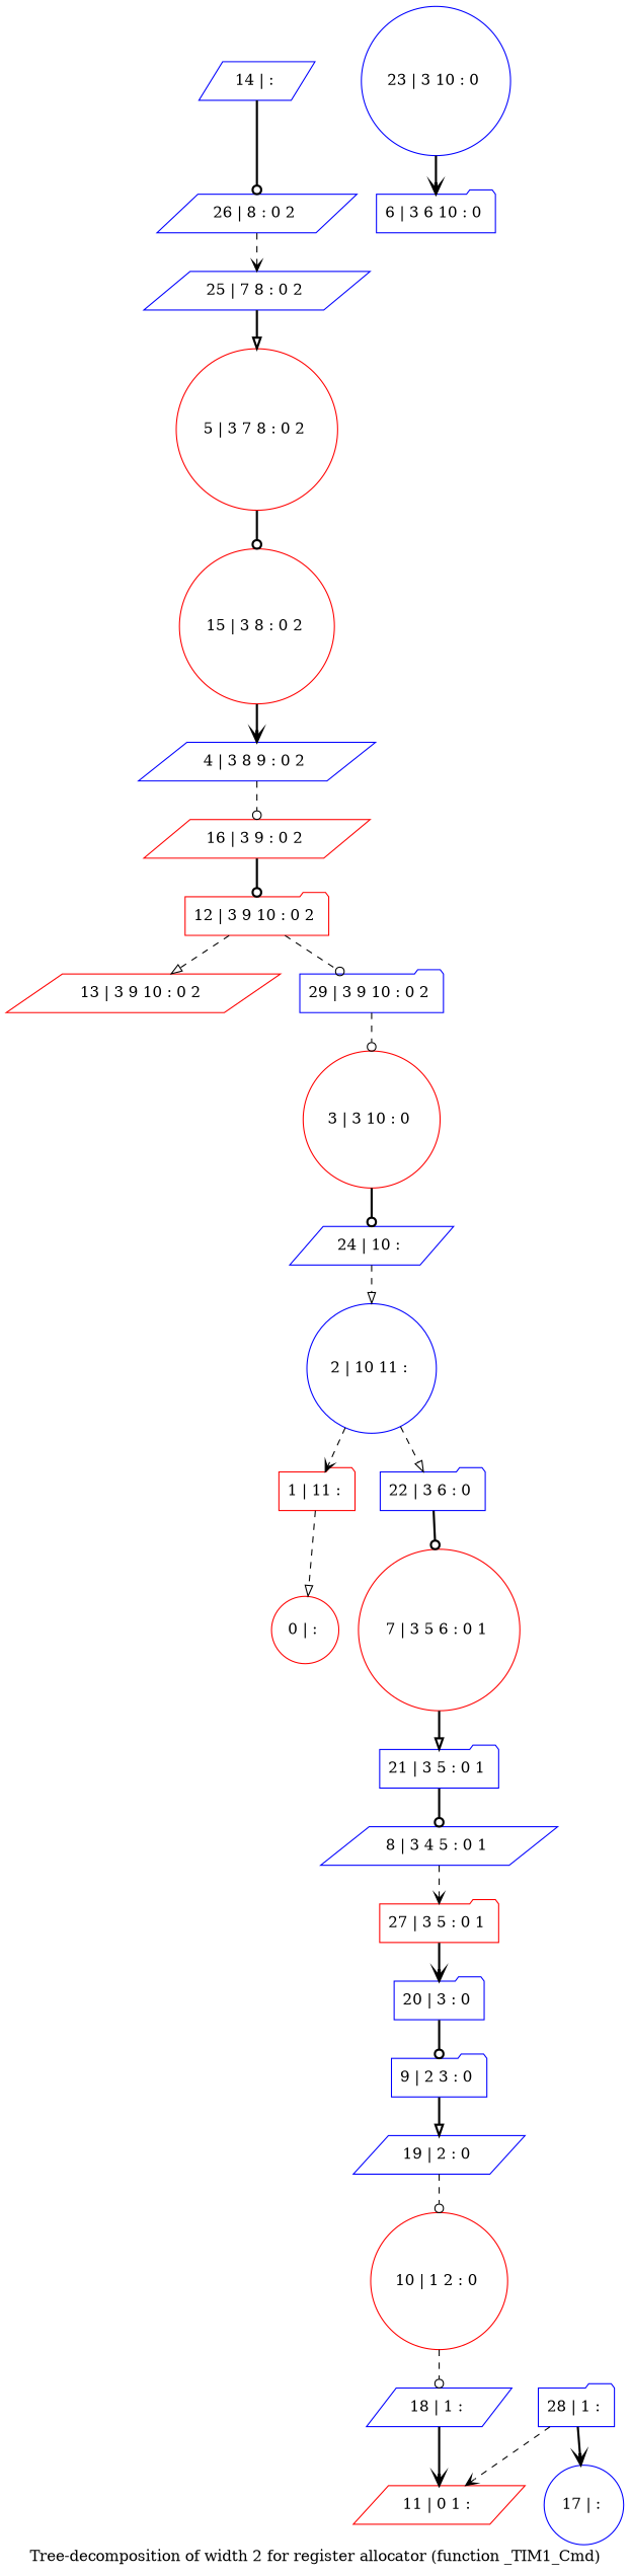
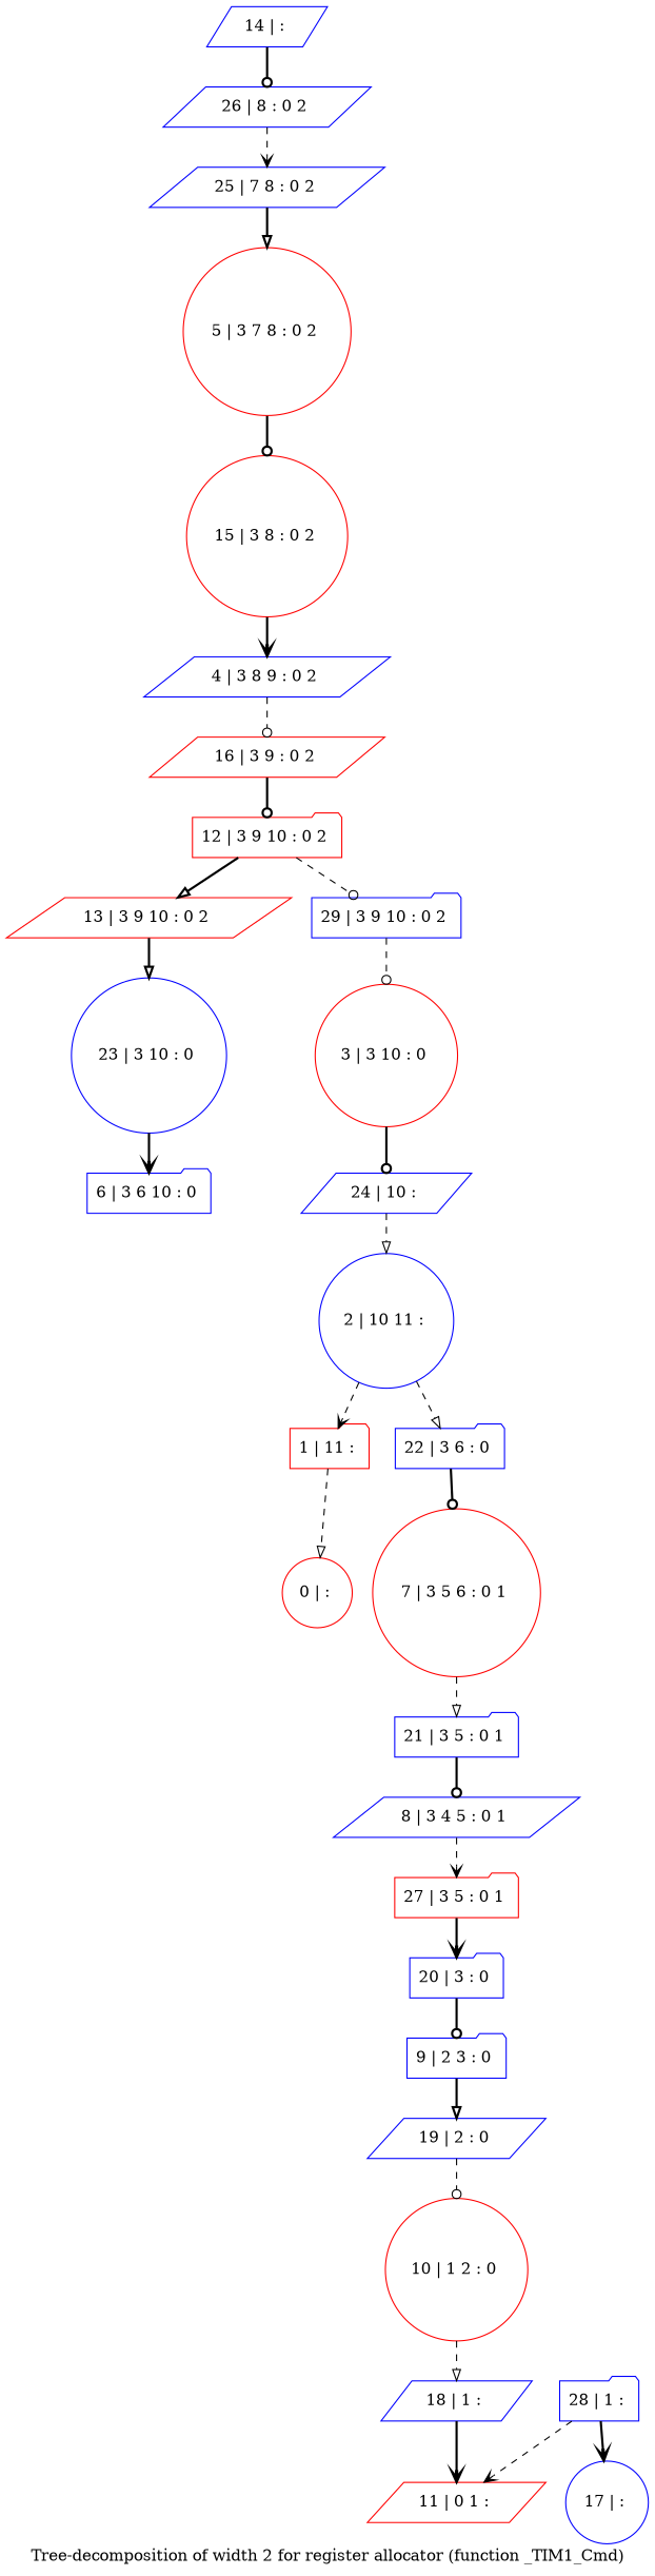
  digraph {
    label="Tree-decomposition of width 2 for register allocator (function _TIM1_Cmd)"
    node [color=blue shape=parallelogram]
    edge [arrowhead=odot style=bold]
    n1 [color=red label="0 | : " shape=circle]
    n2 [color=red label="1 | 11 : " shape=folder]
    n3 [label="2 | 10 11 : " shape=circle]
    n4 [label="22 | 3 6 : 0 " shape=folder]
    n5 [color=red label="3 | 3 10 : 0 " shape=circle]
    n6 [label="24 | 10 : "]
    n7 [label="4 | 3 8 9 : 0 2 "]
    n8 [color=red label="16 | 3 9 : 0 2 "]
    n9 [color=red label="12 | 3 9 10 : 0 2 " shape=folder]
    n10 [color=red label="5 | 3 7 8 : 0 2 " shape=circle]
    n11 [color=red label="15 | 3 8 : 0 2 " shape=circle]
    n12 [label="6 | 3 6 10 : 0 " shape=folder]
    n13 [color=red label="7 | 3 5 6 : 0 1 " shape=circle]
    n14 [label="21 | 3 5 : 0 1 " shape=folder]
    n15 [label="8 | 3 4 5 : 0 1 "]
    n16 [color=red label="27 | 3 5 : 0 1 " shape=folder]
    n17 [label="20 | 3 : 0 " shape=folder]
    n18 [label="9 | 2 3 : 0 " shape=folder]
    n19 [label="19 | 2 : 0 "]
    n20 [color=red label="10 | 1 2 : 0 " shape=circle]
    n21 [label="18 | 1 : "]
    n22 [color=red label="11 | 0 1 : "]
    n23 [label="28 | 1 : " shape=folder]
    n24 [label="17 | : " shape=circle]
    n25 [color=red label="13 | 3 9 10 : 0 2 "]
    n26 [label="29 | 3 9 10 : 0 2 " shape=folder]
    n27 [label="23 | 3 10 : 0 " shape=circle]
    n28 [label="14 | : "]
    n29 [label="26 | 8 : 0 2 "]
    n30 [label="25 | 7 8 : 0 2 "]
    n2 -> n1 [arrowhead=onormal style=dashed]
    n3 -> n2 [arrowhead=vee style=dashed]
    n3 -> n4 [arrowhead=onormal style=dashed]
    n4 -> n13
    n5 -> n6
    n6 -> n3 [arrowhead=onormal style=dashed]
    n7 -> n8 [style=dashed]
    n8 -> n9
-   n9 -> n25 [arrowhead=onormal style=dashed]
+   n9 -> n25 [arrowhead=onormal]
    n9 -> n26 [style=dashed]
    n10 -> n11
    n11 -> n7 [arrowhead=vee]
-   n13 -> n14 [arrowhead=onormal]
+   n13 -> n14 [arrowhead=onormal style=dashed]
    n14 -> n15
    n15 -> n16 [arrowhead=vee style=dashed]
    n16 -> n17 [arrowhead=vee]
    n17 -> n18
    n18 -> n19 [arrowhead=onormal]
    n19 -> n20 [style=dashed]
-   n20 -> n21 [style=dashed]
+   n20 -> n21 [arrowhead=onormal style=dashed]
    n21 -> n22 [arrowhead=vee]
    n23 -> n22 [arrowhead=vee style=dashed]
    n23 -> n24 [arrowhead=vee]
+   n25 -> n27 [arrowhead=onormal]
    n26 -> n5 [style=dashed]
    n27 -> n12 [arrowhead=vee]
    n28 -> n29
    n29 -> n30 [arrowhead=vee style=dashed]
    n30 -> n10 [arrowhead=onormal]
  }
